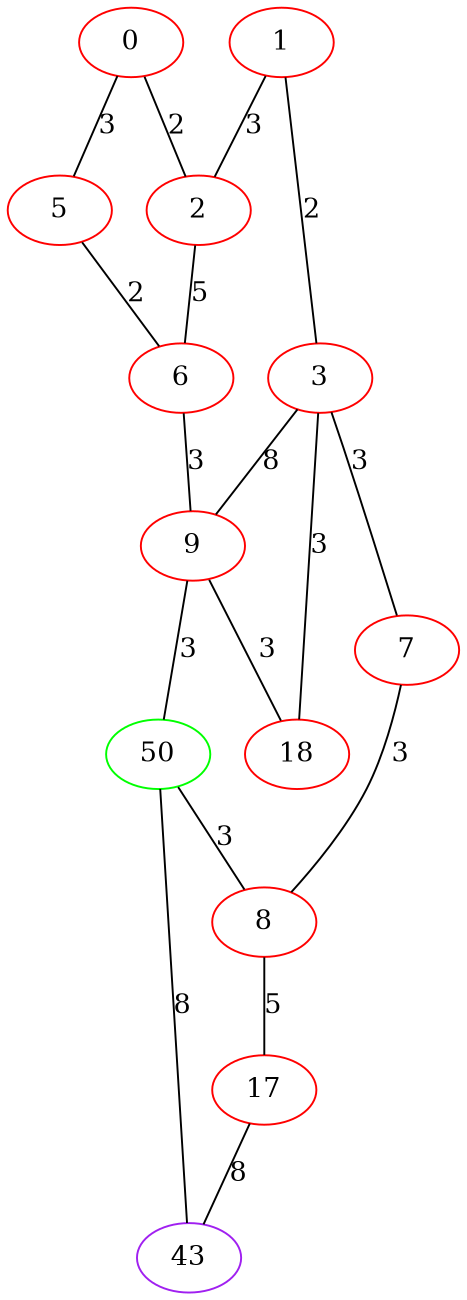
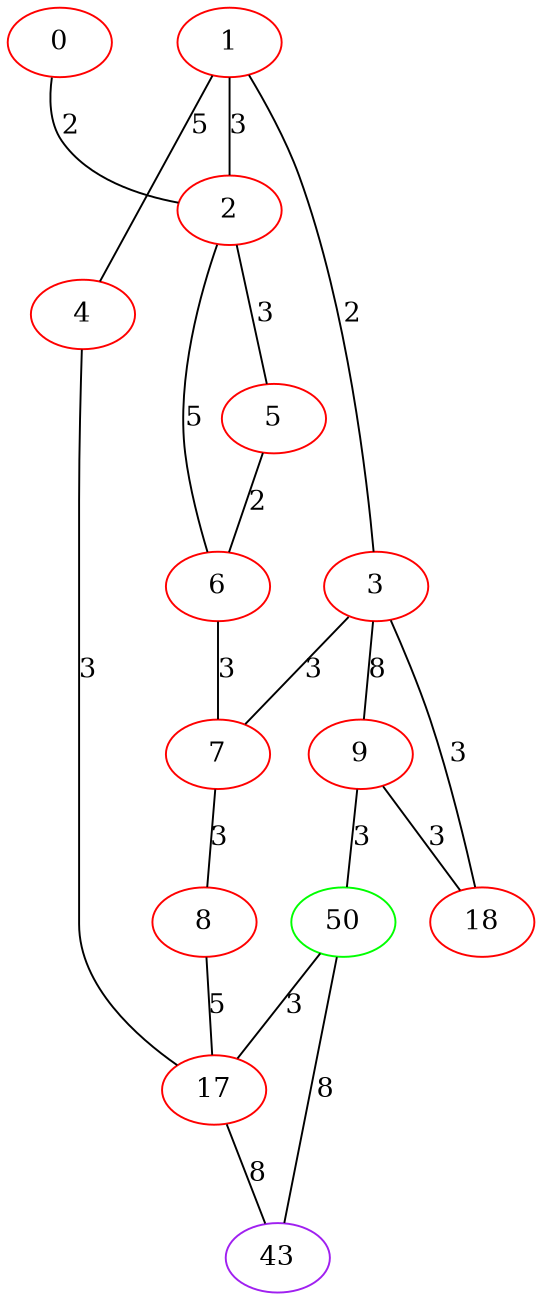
  graph {
    node [color=red weight=1]
    0
    2
    1
    3
+   4
    5
    6
    9
    n9 [label=18]
    7
    n11 [label=17]
    n12 [color=green label=50 weight=2]
    8
    n14 [color=purple label=43 weight=4]
    0 -- 2 [label=2]
-   0 -- 5 [label=3]
+   2 -- 5 [label=3]
    2 -- 6 [label=5]
    1 -- 2 [label=3]
    1 -- 3 [label=2]
+   1 -- 4 [label=5]
    3 -- 9 [label=8]
    3 -- n9 [label=3]
    3 -- 7 [label=3]
+   4 -- n11 [label=3]
    5 -- 6 [label=2]
-   6 -- 9 [label=3]
+   6 -- 7 [label=3]
    9 -- n9 [label=3]
    9 -- n12 [label=3]
    7 -- 8 [label=3]
    n11 -- n14 [label=8]
-   n12 -- 8 [label=3]
+   n12 -- n11 [label=3]
    n12 -- n14 [label=8]
    8 -- n11 [label=5]
  }
